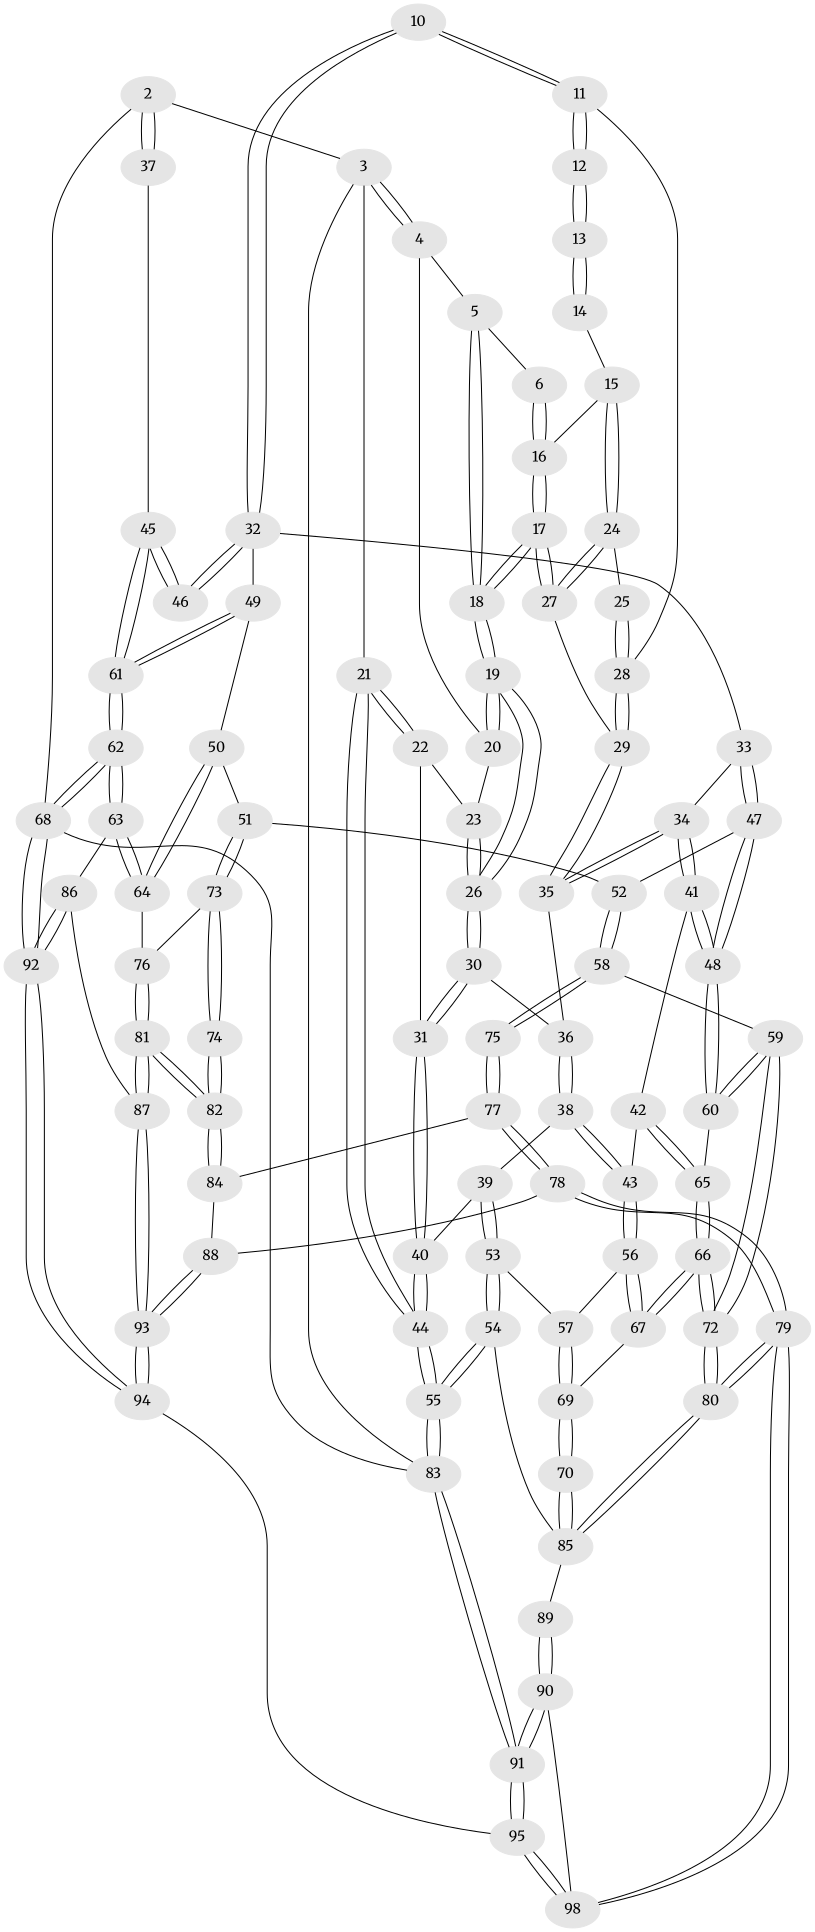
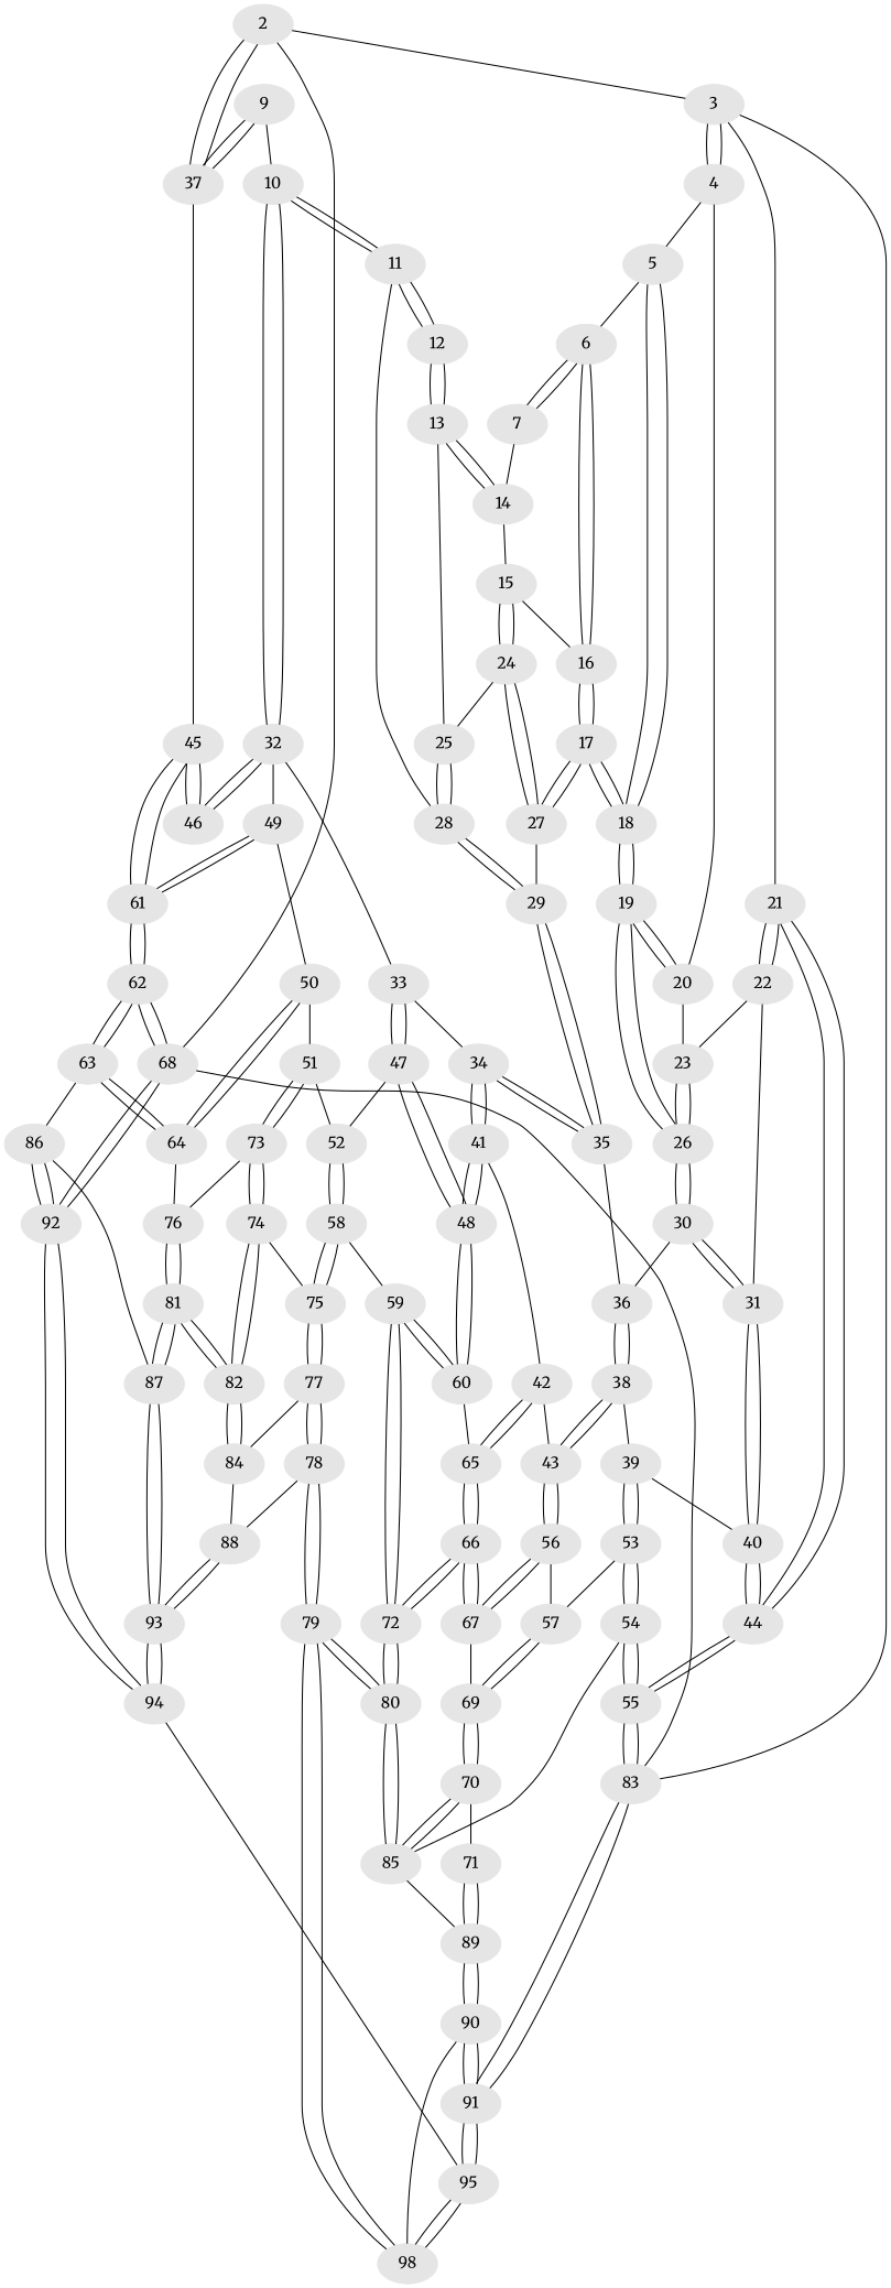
  graph {
    fontname=Merriweather
    node [color=gray90 fontname=Merriweather style=filled]
    edge [fontname=Merriweather]
    2
    3
    37
    68
+   9
    10
    4
    21
    83
    45
    92
    5
    20
    22
    44
    91
    6
    18
    23
+   7
    16
    19
    14
    17
    15
    12
    13
    11
    32
    28
    33
    46
    49
    29
    25
    24
    27
    26
    30
    31
    55
    40
    36
    35
    38
    34
    47
    41
    48
    52
    42
    39
    43
    61
    53
    56
    54
    57
    65
    60
    66
    67
    62
    50
    58
    51
    64
    73
    76
    74
    59
    75
    85
    69
+   71
    89
    70
    72
    77
    80
    63
    86
    87
    81
    94
    90
    82
    84
    78
    79
    88
    n92 [label=98]
    93
    95
    2 -- 3
    2 -- 37
    2 -- 37
    2 -- 68
    3 -- 4
    3 -- 4
    3 -- 21
    3 -- 83
    37 -- 45
    68 -- 83
    68 -- 92
    68 -- 92
+   9 -- 37
+   9 -- 37
+   9 -- 10
    10 -- 11
    10 -- 11
    10 -- 32
    10 -- 32
    4 -- 5
    4 -- 20
    21 -- 22
    21 -- 22
    21 -- 44
    21 -- 44
    83 -- 91
    83 -- 91
    45 -- 46
    45 -- 46
    45 -- 61
    45 -- 61
    92 -- 94
    92 -- 94
    5 -- 6
    5 -- 18
    5 -- 18
    20 -- 23
    22 -- 23
    22 -- 31
    44 -- 55
    44 -- 55
    91 -- 95
    91 -- 95
+   6 -- 7
+   6 -- 7
    6 -- 16
    6 -- 16
    18 -- 19
    18 -- 19
    23 -- 26
    23 -- 26
+   7 -- 14
    16 -- 17
    16 -- 17
    19 -- 20
    19 -- 20
    19 -- 26
    19 -- 26
    14 -- 15
    17 -- 18
    17 -- 18
    17 -- 27
    17 -- 27
    15 -- 16
    15 -- 24
    15 -- 24
    12 -- 13
    12 -- 13
    13 -- 14
    13 -- 14
+   13 -- 25
    11 -- 12
    11 -- 12
    11 -- 28
    32 -- 33
    32 -- 46
    32 -- 46
    32 -- 49
    28 -- 29
    28 -- 29
    33 -- 34
    33 -- 47
    33 -- 47
    49 -- 61
    49 -- 61
    49 -- 50
    29 -- 35
    29 -- 35
    25 -- 28
    25 -- 28
    24 -- 25
    24 -- 27
    24 -- 27
    27 -- 29
    26 -- 30
    26 -- 30
    30 -- 31
    30 -- 31
    30 -- 36
    31 -- 40
    31 -- 40
    55 -- 83
    55 -- 83
    40 -- 44
    40 -- 44
    36 -- 38
    36 -- 38
    35 -- 36
    38 -- 39
    38 -- 43
    38 -- 43
    34 -- 35
    34 -- 35
    34 -- 41
    34 -- 41
    47 -- 48
    47 -- 48
    47 -- 52
    41 -- 48
    41 -- 48
    41 -- 42
    48 -- 60
    48 -- 60
    52 -- 58
    52 -- 58
    42 -- 43
    42 -- 65
    42 -- 65
    39 -- 40
    39 -- 53
    39 -- 53
    43 -- 56
    43 -- 56
    61 -- 62
    61 -- 62
    53 -- 54
    53 -- 54
    53 -- 57
    56 -- 57
    56 -- 67
    56 -- 67
    54 -- 55
    54 -- 55
    54 -- 85
    57 -- 69
    57 -- 69
    65 -- 66
    65 -- 66
    60 -- 65
    66 -- 67
    66 -- 67
    66 -- 72
    66 -- 72
    67 -- 69
    62 -- 68
    62 -- 68
    62 -- 63
    62 -- 63
    50 -- 51
    50 -- 64
    50 -- 64
    58 -- 59
    58 -- 75
    58 -- 75
    51 -- 52
    51 -- 73
    51 -- 73
    64 -- 76
    73 -- 76
    73 -- 74
    73 -- 74
    76 -- 81
    76 -- 81
+   74 -- 75
    74 -- 82
    74 -- 82
    59 -- 60
    59 -- 60
    59 -- 72
    59 -- 72
    75 -- 77
    75 -- 77
    85 -- 89
    69 -- 70
    69 -- 70
+   71 -- 89
+   71 -- 89
    89 -- 90
    89 -- 90
    70 -- 85
    70 -- 85
+   70 -- 71
    72 -- 80
    72 -- 80
    77 -- 84
    77 -- 78
    77 -- 78
    80 -- 85
    80 -- 85
    63 -- 64
    63 -- 64
    63 -- 86
    86 -- 92
    86 -- 92
    86 -- 87
    87 -- 93
    87 -- 93
    81 -- 87
    81 -- 87
    81 -- 82
    81 -- 82
    94 -- 95
    90 -- 91
    90 -- 91
    90 -- n92
    82 -- 84
    82 -- 84
    84 -- 88
    78 -- 79
    78 -- 79
    78 -- 88
    79 -- 80
    79 -- 80
    79 -- n92
    79 -- n92
    88 -- 93
    88 -- 93
    93 -- 94
    93 -- 94
    95 -- n92
    95 -- n92
  }
